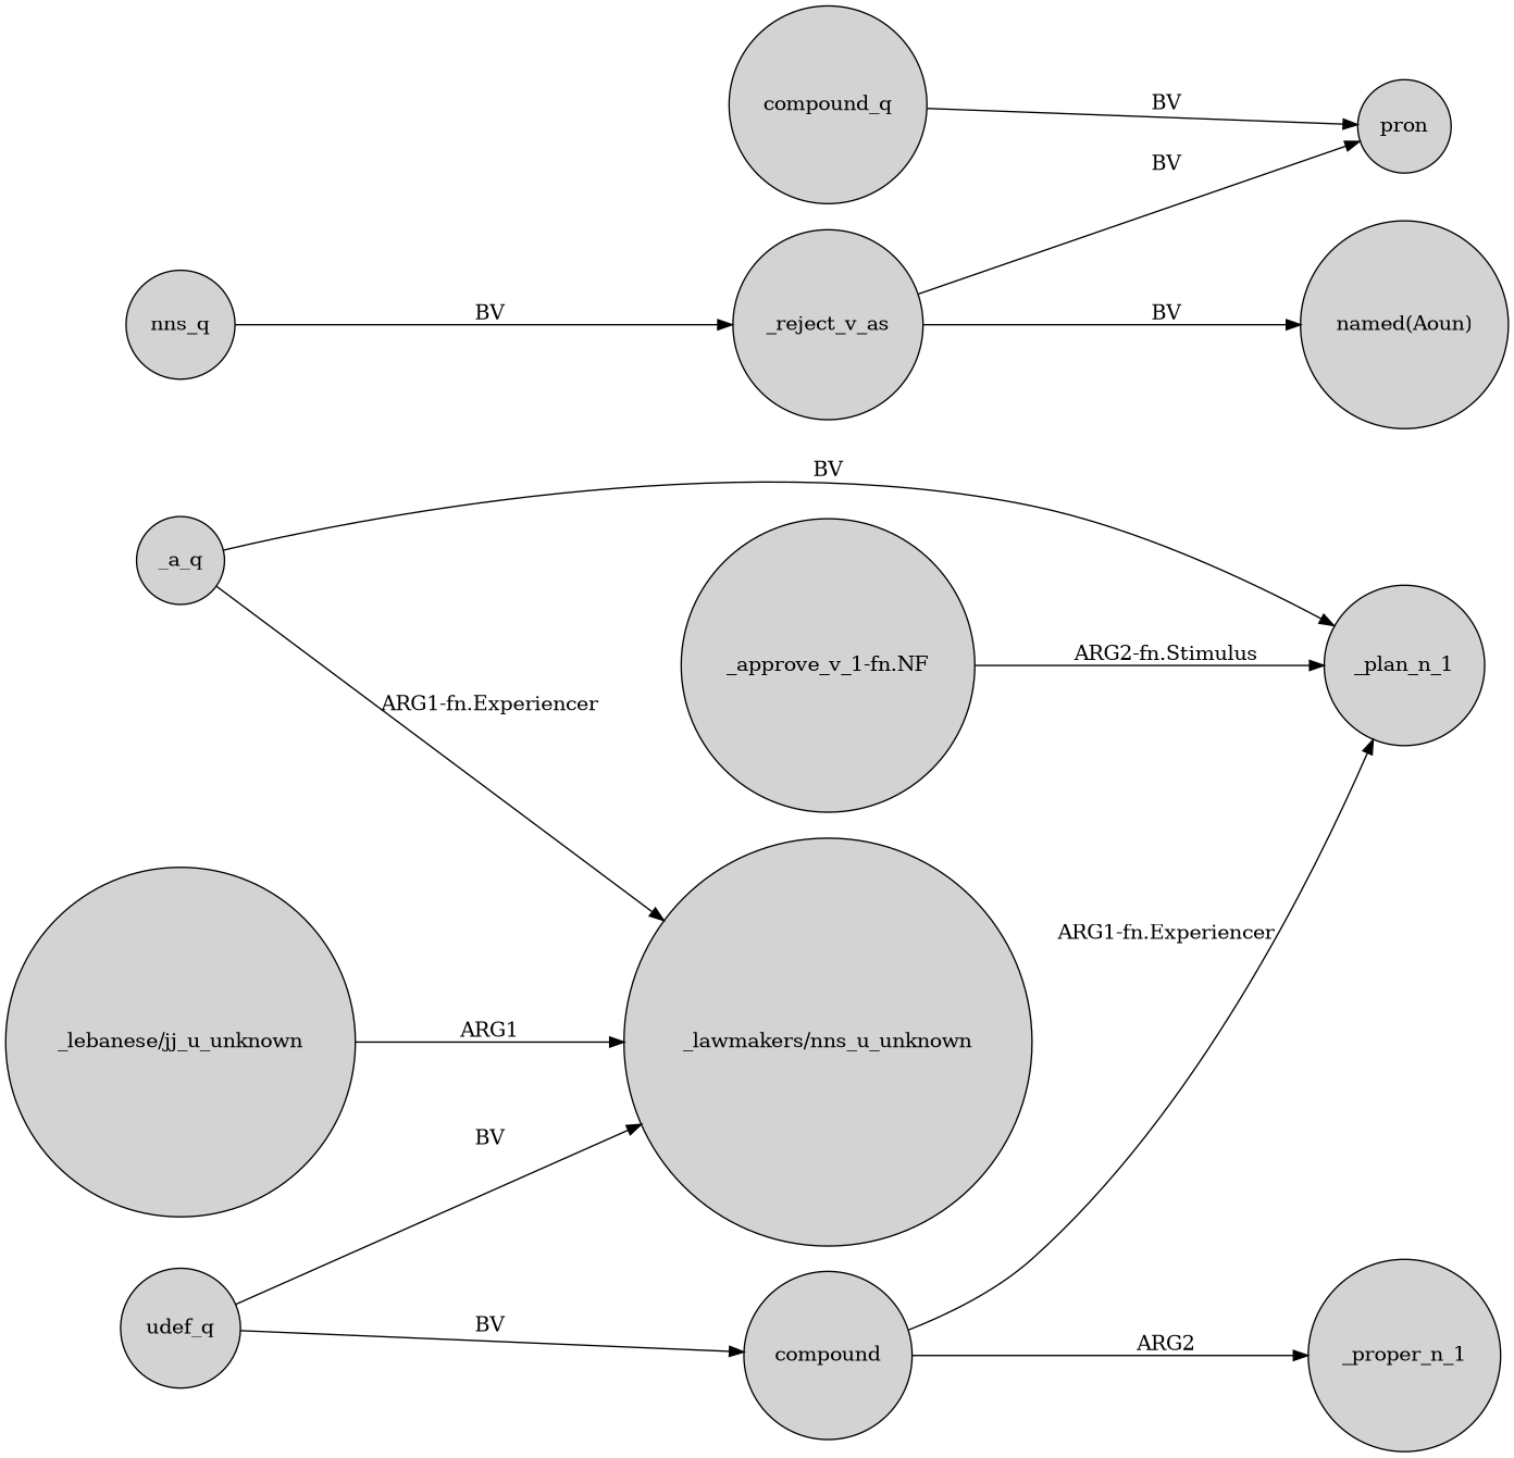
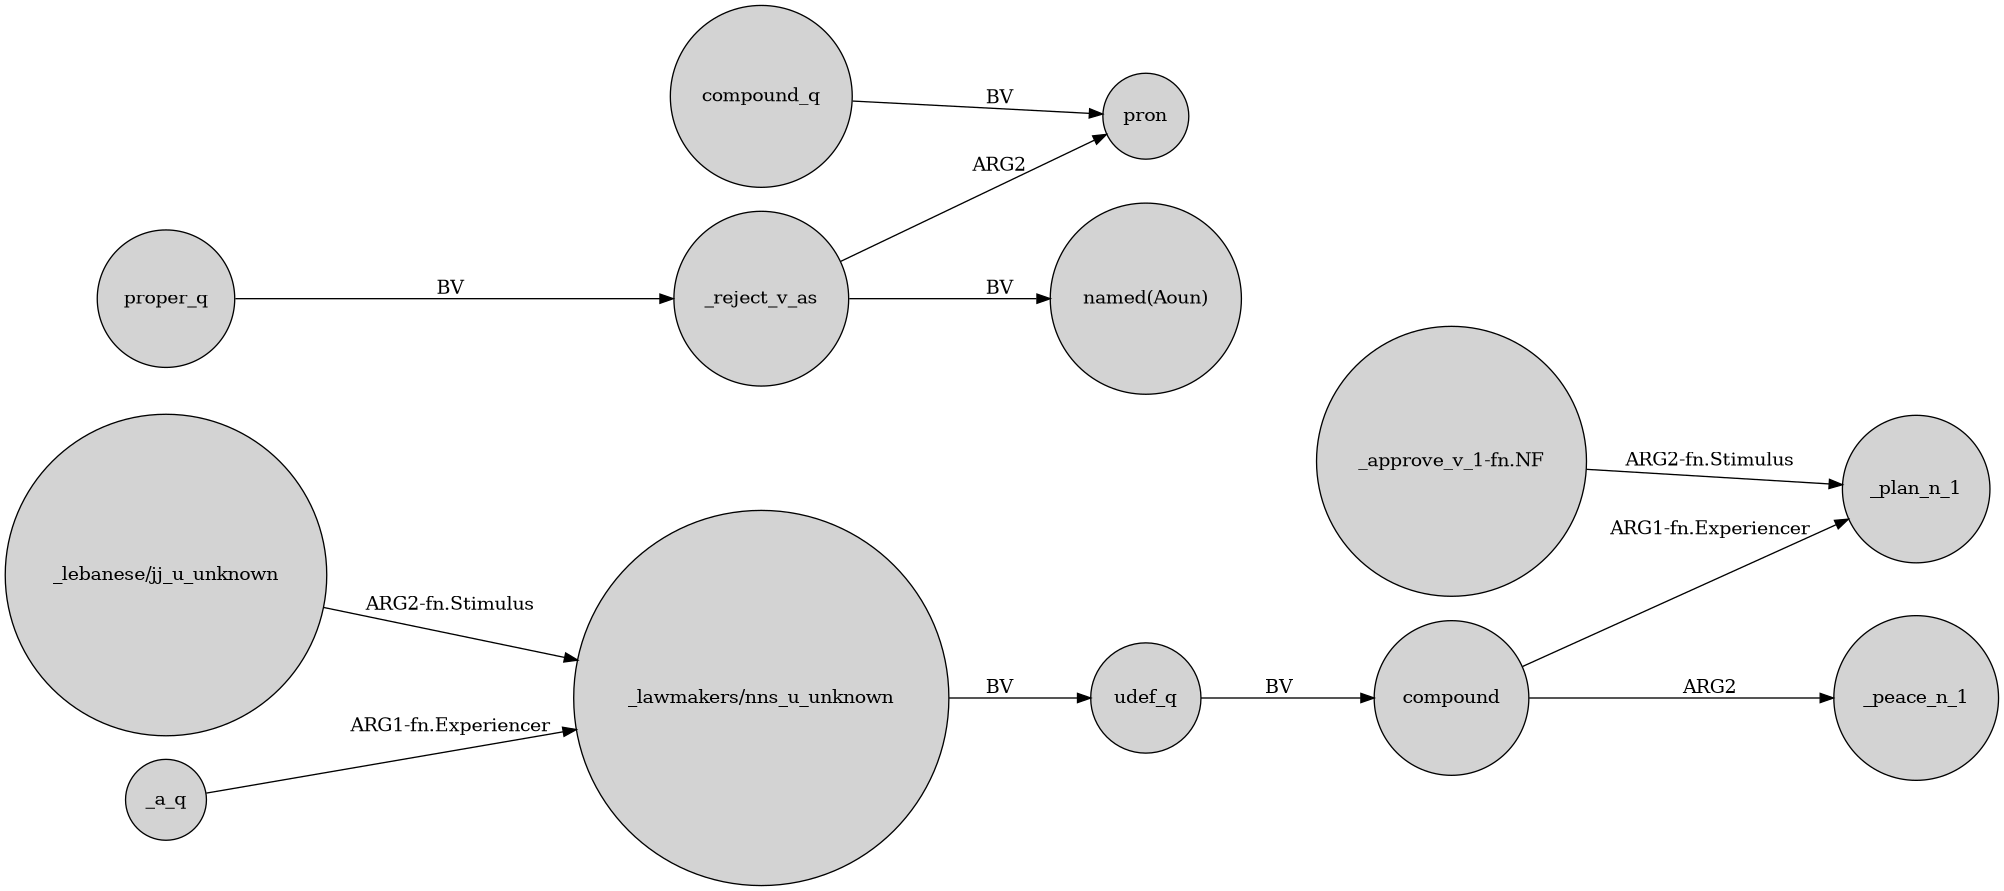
  digraph {
    rankdir=LR
    node [shape=circle style=filled]
    "_approve_v_1-fn.NF"
    _plan_n_1
    "_lebanese/jj_u_unknown"
    "_lawmakers/nns_u_unknown"
    compound
-   _peace_n_1 [label=_proper_n_1]
+   _peace_n_1
    _reject_v_as
    pron
    "named(Aoun)"
-   proper_q [label=nns_q]
+   proper_q
    udef_q
    _a_q
    n13 [label=compound_q]
    "_approve_v_1-fn.NF" -> _plan_n_1 [label="ARG2-fn.Stimulus"]
-   "_lebanese/jj_u_unknown" -> "_lawmakers/nns_u_unknown" [label=ARG1]
+   "_lebanese/jj_u_unknown" -> "_lawmakers/nns_u_unknown" [label="ARG2-fn.Stimulus"]
    compound -> _plan_n_1 [label="ARG1-fn.Experiencer"]
    compound -> _peace_n_1 [label=ARG2]
-   _reject_v_as -> pron [label=BV]
+   _reject_v_as -> pron [label=ARG2]
    _reject_v_as -> "named(Aoun)" [label=BV]
    proper_q -> _reject_v_as [label=BV]
-   udef_q -> "_lawmakers/nns_u_unknown" [label=BV]
+   "_lawmakers/nns_u_unknown" -> udef_q [label=BV]
    udef_q -> compound [label=BV]
-   _a_q -> _plan_n_1 [label=BV]
    _a_q -> "_lawmakers/nns_u_unknown" [label="ARG1-fn.Experiencer"]
    n13 -> pron [label=BV]
  }
